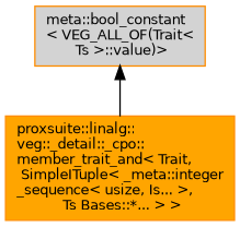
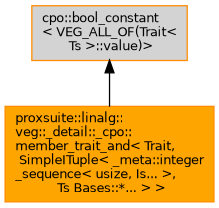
  digraph {
    node [color=darkorange fontname=Helvetica fontsize=10 shape=record style=filled]
    n1 [fillcolor=orange fontcolor=black height=0.2 label="proxsuite::linalg::\lveg::_detail::_cpo::\lmember_trait_and\< Trait,\l SimpleITuple\< _meta::integer\l_sequence\< usize, Is... \>,\l Ts Bases::*... \> \>" width=0.4]
-   n2 [height=0.2 label="meta::bool_constant\l\< VEG_ALL_OF(Trait\<\l Ts \>::value)\>" width=0.4 fillcolor=lightgrey]
+   n2 [height=0.2 label="cpo::bool_constant\l\< VEG_ALL_OF(Trait\<\l Ts \>::value)\>" width=0.4 fillcolor=lightgrey]
    n2 -> n1 [color=black dir=back fontname=Helvetica fontsize=10 labelfontname=Helvetica labelfontsize=10 style=solid]
  }
